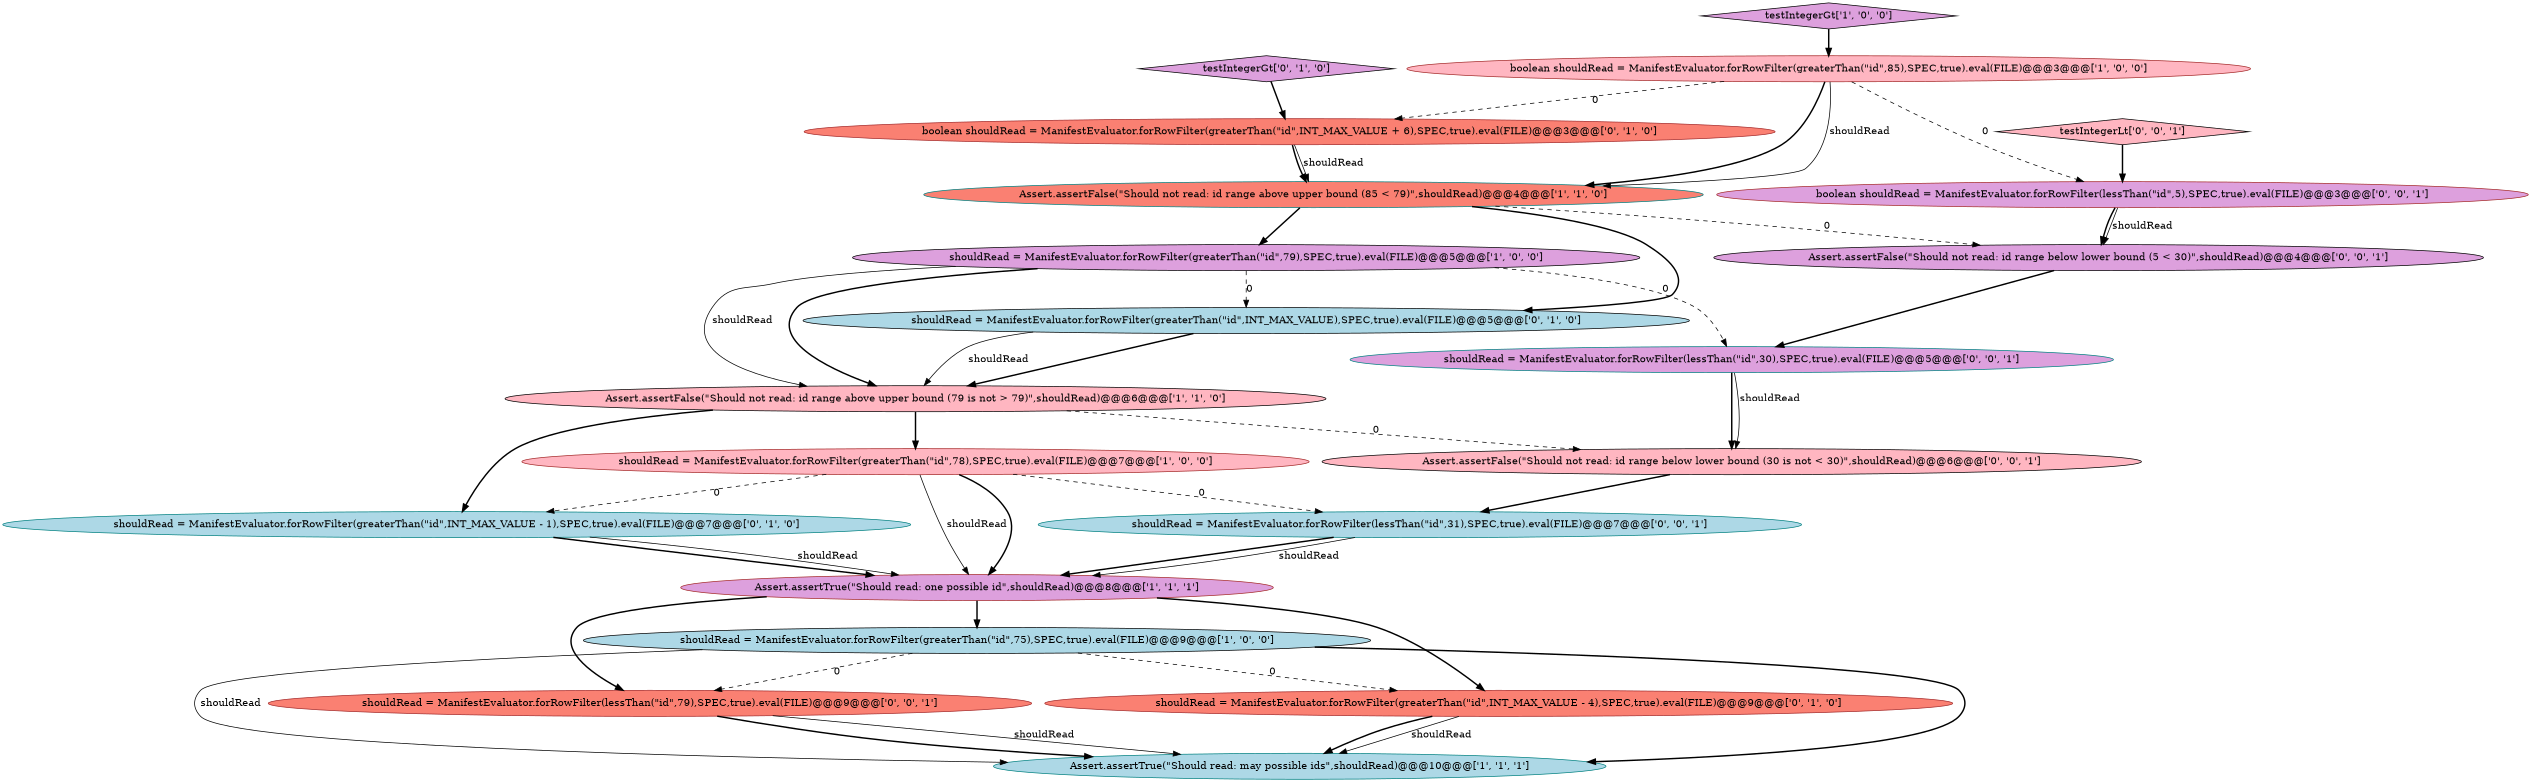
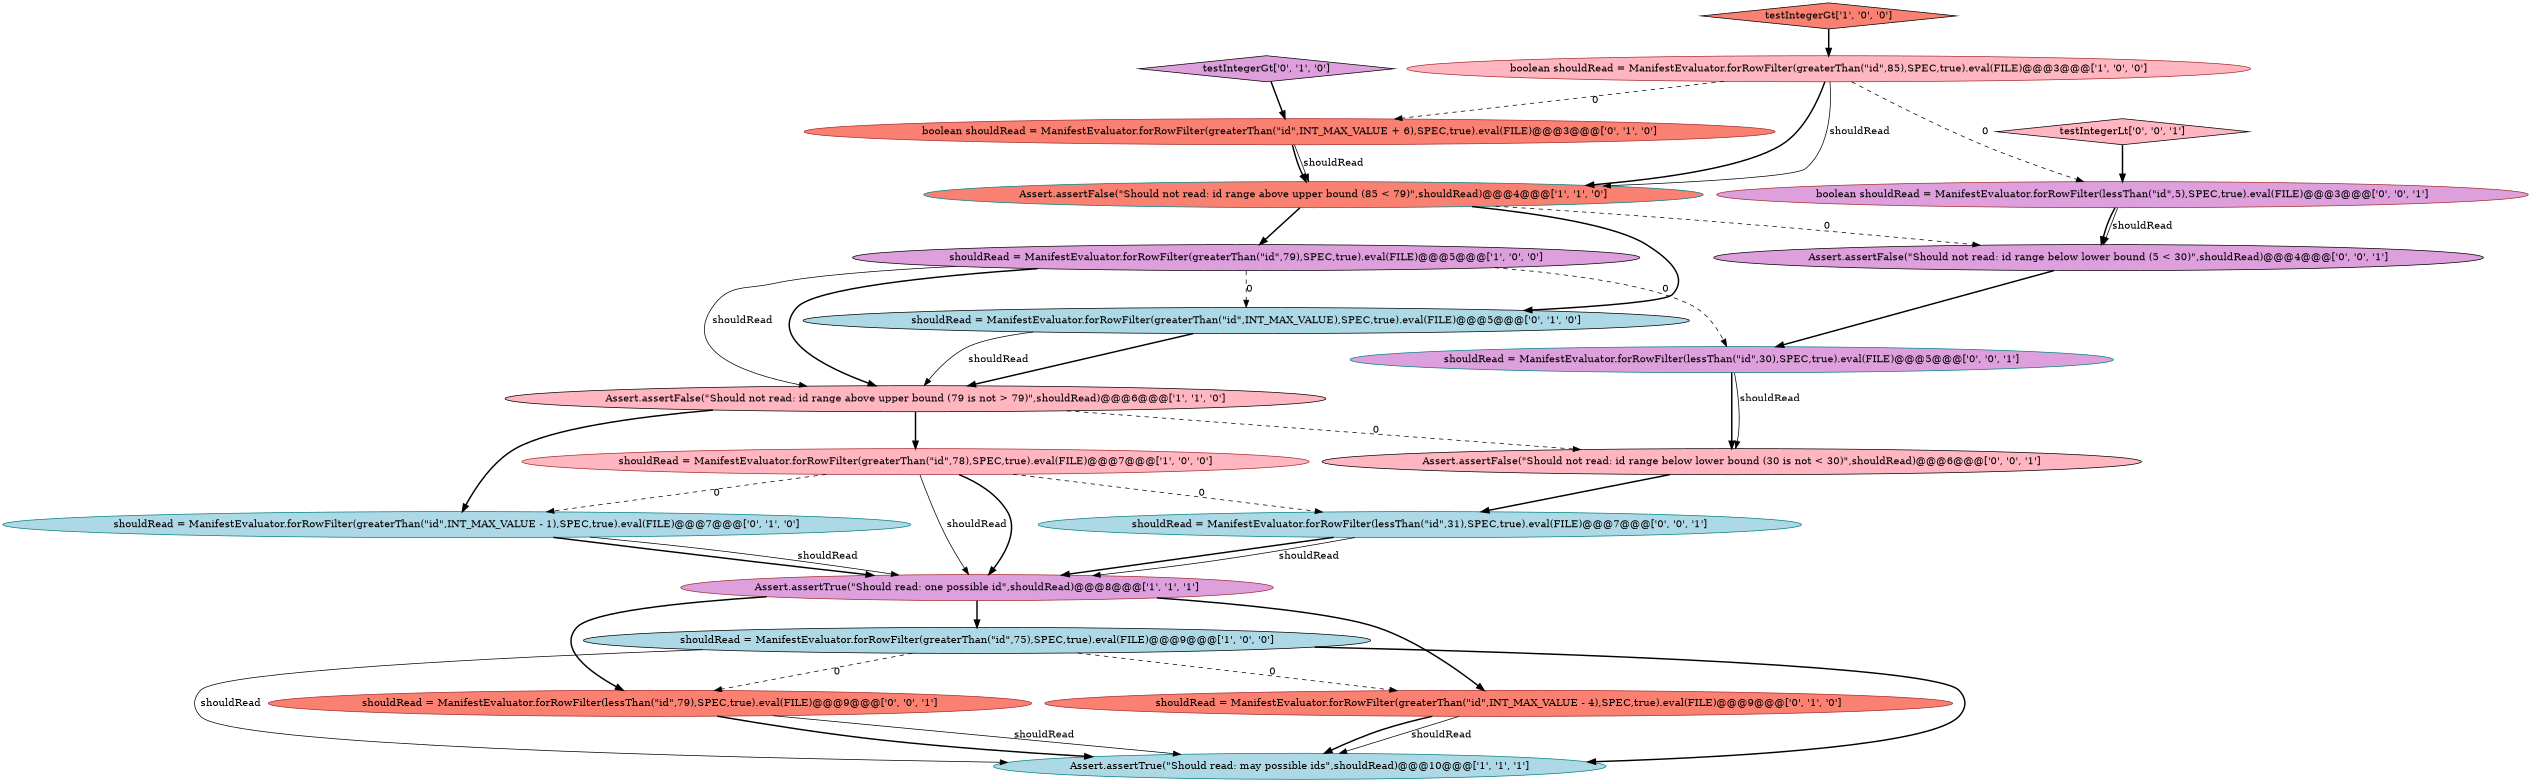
  digraph {
    node [fillcolor=plum shape=ellipse style=filled color=black]
    edge [style=bold]
    n1 [fillcolor=lightblue label="Assert.assertTrue(\"Should read: may possible ids\",shouldRead)@@@10@@@['1', '1', '1']" color=teal]
    n2 [label="boolean shouldRead = ManifestEvaluator.forRowFilter(lessThan(\"id\",5),SPEC,true).eval(FILE)@@@3@@@['0', '0', '1']" color=brown]
    n3 [label="Assert.assertFalse(\"Should not read: id range below lower bound (5 < 30)\",shouldRead)@@@4@@@['0', '0', '1']"]
    n4 [label="shouldRead = ManifestEvaluator.forRowFilter(lessThan(\"id\",30),SPEC,true).eval(FILE)@@@5@@@['0', '0', '1']" color=teal]
    n5 [fillcolor=lightpink label="Assert.assertFalse(\"Should not read: id range below lower bound (30 is not < 30)\",shouldRead)@@@6@@@['0', '0', '1']"]
    n6 [fillcolor=salmon label="Assert.assertFalse(\"Should not read: id range above upper bound (85 < 79)\",shouldRead)@@@4@@@['1', '1', '0']" color=teal]
    n7 [fillcolor=lightblue label="shouldRead = ManifestEvaluator.forRowFilter(greaterThan(\"id\",INT_MAX_VALUE),SPEC,true).eval(FILE)@@@5@@@['0', '1', '0']"]
    n8 [label="shouldRead = ManifestEvaluator.forRowFilter(greaterThan(\"id\",79),SPEC,true).eval(FILE)@@@5@@@['1', '0', '0']"]
    n9 [fillcolor=lightblue label="shouldRead = ManifestEvaluator.forRowFilter(lessThan(\"id\",31),SPEC,true).eval(FILE)@@@7@@@['0', '0', '1']" color=teal]
    n10 [fillcolor=salmon label="shouldRead = ManifestEvaluator.forRowFilter(lessThan(\"id\",79),SPEC,true).eval(FILE)@@@9@@@['0', '0', '1']" color=brown]
    n11 [fillcolor=salmon label="shouldRead = ManifestEvaluator.forRowFilter(greaterThan(\"id\",INT_MAX_VALUE - 4),SPEC,true).eval(FILE)@@@9@@@['0', '1', '0']" color=brown]
    n12 [fillcolor=lightblue label="shouldRead = ManifestEvaluator.forRowFilter(greaterThan(\"id\",INT_MAX_VALUE - 1),SPEC,true).eval(FILE)@@@7@@@['0', '1', '0']" color=teal]
    n13 [label="Assert.assertTrue(\"Should read: one possible id\",shouldRead)@@@8@@@['1', '1', '1']" color=brown]
    n14 [label="testIntegerGt['0', '1', '0']" shape=diamond]
    n15 [fillcolor=salmon label="boolean shouldRead = ManifestEvaluator.forRowFilter(greaterThan(\"id\",INT_MAX_VALUE + 6),SPEC,true).eval(FILE)@@@3@@@['0', '1', '0']" color=brown]
    n16 [fillcolor=lightpink label="Assert.assertFalse(\"Should not read: id range above upper bound (79 is not > 79)\",shouldRead)@@@6@@@['1', '1', '0']"]
    n17 [fillcolor=lightblue label="shouldRead = ManifestEvaluator.forRowFilter(greaterThan(\"id\",75),SPEC,true).eval(FILE)@@@9@@@['1', '0', '0']"]
-   n18 [label="testIntegerGt['1', '0', '0']" shape=diamond]
+   n18 [fillcolor=salmon label="testIntegerGt['1', '0', '0']" shape=diamond]
    n19 [fillcolor=lightpink label="boolean shouldRead = ManifestEvaluator.forRowFilter(greaterThan(\"id\",85),SPEC,true).eval(FILE)@@@3@@@['1', '0', '0']" color=brown]
    n20 [fillcolor=lightpink label="testIntegerLt['0', '0', '1']" shape=diamond]
    n21 [fillcolor=lightpink label="shouldRead = ManifestEvaluator.forRowFilter(greaterThan(\"id\",78),SPEC,true).eval(FILE)@@@7@@@['1', '0', '0']" color=brown]
    n2 -> n3
    n2 -> n3 [label=shouldRead style=solid]
    n3 -> n4
    n4 -> n5
    n4 -> n5 [label=shouldRead style=solid]
    n5 -> n9
    n6 -> n3 [label=0 style=dashed]
    n6 -> n7
    n6 -> n8
    n7 -> n16
    n7 -> n16 [label=shouldRead style=solid]
    n8 -> n4 [label=0 style=dashed]
    n8 -> n7 [label=0 style=dashed]
    n8 -> n16 [label=shouldRead style=solid]
    n8 -> n16
    n9 -> n13
    n9 -> n13 [label=shouldRead style=solid]
    n10 -> n1
    n10 -> n1 [label=shouldRead style=solid]
    n11 -> n1
    n11 -> n1 [label=shouldRead style=solid]
    n12 -> n13
    n12 -> n13 [label=shouldRead style=solid]
    n13 -> n10
    n13 -> n11
    n13 -> n17
    n14 -> n15
    n15 -> n6
    n15 -> n6 [label=shouldRead style=solid]
    n16 -> n5 [label=0 style=dashed]
    n16 -> n12
    n16 -> n21
    n17 -> n1 [label=shouldRead style=solid]
    n17 -> n1
    n17 -> n10 [label=0 style=dashed]
    n17 -> n11 [label=0 style=dashed]
    n18 -> n19
    n19 -> n2 [label=0 style=dashed]
    n19 -> n6 [label=shouldRead style=solid]
    n19 -> n6
    n19 -> n15 [label=0 style=dashed]
    n20 -> n2
    n21 -> n9 [label=0 style=dashed]
    n21 -> n12 [label=0 style=dashed]
    n21 -> n13 [label=shouldRead style=solid]
    n21 -> n13
  }
